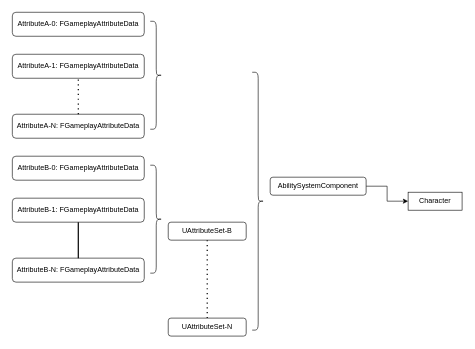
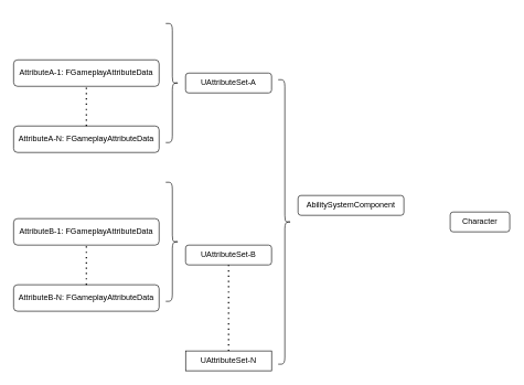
  <mxCell id="0" />
  <mxCell id="1" parent="0" />
- <mxCell id="2" value="AttributeA-0:&amp;nbsp;FGameplayAttributeData" style="rounded=1;whiteSpace=wrap;html=1;" vertex="1" parent="1"><mxGeometry x="20" y="20" width="220" height="40" as="geometry" /></mxCell>
  <mxCell id="3" value="AttributeA-1:&amp;nbsp;FGameplayAttributeData" style="rounded=1;whiteSpace=wrap;html=1;" vertex="1" parent="1"><mxGeometry x="20" y="90" width="220" height="40" as="geometry" /></mxCell>
  <mxCell id="4" value="AttributeA-N:&amp;nbsp;FGameplayAttributeData" style="rounded=1;whiteSpace=wrap;html=1;" vertex="1" parent="1"><mxGeometry x="20" y="190" width="220" height="40" as="geometry" /></mxCell>
  <mxCell id="5" value="" style="endArrow=none;dashed=1;html=1;dashPattern=1 3;strokeWidth=2;entryX=0.5;entryY=1;entryDx=0;entryDy=0;exitX=0.5;exitY=0;exitDx=0;exitDy=0;" edge="1" parent="1" source="4" target="3"><mxGeometry width="50" height="50" relative="1" as="geometry"><mxPoint x="350" y="210" as="sourcePoint" /><mxPoint x="400" y="160" as="targetPoint" /></mxGeometry></mxCell>
+ <mxCell id="6" value="UAttributeSet-A" style="rounded=1;whiteSpace=wrap;html=1;" vertex="1" parent="1"><mxGeometry x="280" y="110" width="130" height="30" as="geometry" /></mxCell>
  <mxCell id="7" value="" style="shape=curlyBracket;whiteSpace=wrap;html=1;rounded=1;rotation=-180;" vertex="1" parent="1"><mxGeometry x="250" y="35" width="20" height="180" as="geometry" /></mxCell>
- <mxCell id="8" value="AttributeB-0:&amp;nbsp;FGameplayAttributeData" style="rounded=1;whiteSpace=wrap;html=1;" vertex="1" parent="1"><mxGeometry x="20" y="260" width="220" height="40" as="geometry" /></mxCell>
  <mxCell id="9" value="AttributeB-1:&amp;nbsp;FGameplayAttributeData" style="rounded=1;whiteSpace=wrap;html=1;" vertex="1" parent="1"><mxGeometry x="20" y="330" width="220" height="40" as="geometry" /></mxCell>
  <mxCell id="10" value="AttributeB-N:&amp;nbsp;FGameplayAttributeData" style="rounded=1;whiteSpace=wrap;html=1;" vertex="1" parent="1"><mxGeometry x="20" y="430" width="220" height="40" as="geometry" /></mxCell>
- <mxCell id="11" value="" style="endArrow=none;dashed=0;html=1;dashPattern=1 3;strokeWidth=2;entryX=0.5;entryY=1;entryDx=0;entryDy=0;exitX=0.5;exitY=0;exitDx=0;exitDy=0;" edge="1" parent="1" source="10" target="9"><mxGeometry width="50" height="50" relative="1" as="geometry"><mxPoint x="350" y="450" as="sourcePoint" /><mxPoint x="400" y="400" as="targetPoint" /></mxGeometry></mxCell>
+ <mxCell id="11" value="" style="endArrow=none;dashed=1;html=1;dashPattern=1 3;strokeWidth=2;entryX=0.5;entryY=1;entryDx=0;entryDy=0;exitX=0.5;exitY=0;exitDx=0;exitDy=0;" edge="1" parent="1" source="10" target="9"><mxGeometry width="50" height="50" relative="1" as="geometry"><mxPoint x="350" y="450" as="sourcePoint" /><mxPoint x="400" y="400" as="targetPoint" /></mxGeometry></mxCell>
  <mxCell id="12" value="UAttributeSet-B" style="rounded=1;whiteSpace=wrap;html=1;" vertex="1" parent="1"><mxGeometry x="280" y="370" width="130" height="30" as="geometry" /></mxCell>
  <mxCell id="13" value="" style="shape=curlyBracket;whiteSpace=wrap;html=1;rounded=1;rotation=-180;" vertex="1" parent="1"><mxGeometry x="250" y="275" width="20" height="180" as="geometry" /></mxCell>
- <mxCell id="14" value="UAttributeSet-N" style="rounded=1;whiteSpace=wrap;html=1;" vertex="1" parent="1"><mxGeometry x="280" y="530" width="130" height="30" as="geometry" /></mxCell>
+ <mxCell id="14" value="UAttributeSet-N" style="whiteSpace=wrap;html=1;rounded=0;" vertex="1" parent="1"><mxGeometry x="280" y="530" width="130" height="30" as="geometry" /></mxCell>
  <mxCell id="15" value="" style="endArrow=none;dashed=1;html=1;dashPattern=1 3;strokeWidth=2;entryX=0.5;entryY=1;entryDx=0;entryDy=0;exitX=0.5;exitY=0;exitDx=0;exitDy=0;" edge="1" parent="1" source="14" target="12"><mxGeometry width="50" height="50" relative="1" as="geometry"><mxPoint x="440" y="510" as="sourcePoint" /><mxPoint x="490" y="460" as="targetPoint" /></mxGeometry></mxCell>
  <mxCell id="16" value="" style="shape=curlyBracket;whiteSpace=wrap;html=1;rounded=1;rotation=-180;" vertex="1" parent="1"><mxGeometry x="420" y="120" width="20" height="430" as="geometry" /></mxCell>
- <mxCell id="17" style="edgeStyle=orthogonalEdgeStyle;rounded=0;orthogonalLoop=1;jettySize=auto;html=1;" edge="1" parent="1" source="18" target="19"><mxGeometry relative="1" as="geometry" /></mxCell>
  <mxCell id="18" value="AbilitySystemComponent" style="rounded=1;whiteSpace=wrap;html=1;" vertex="1" parent="1"><mxGeometry x="450" y="295" width="160" height="30" as="geometry" /></mxCell>
- <mxCell id="19" value="Character" style="whiteSpace=wrap;html=1;rounded=0;" vertex="1" parent="1"><mxGeometry x="680" y="320" width="90" height="30" as="geometry" /></mxCell>
+ <mxCell id="19" value="Character" style="rounded=1;whiteSpace=wrap;html=1;" vertex="1" parent="1"><mxGeometry x="680" y="320" width="90" height="30" as="geometry" /></mxCell>
